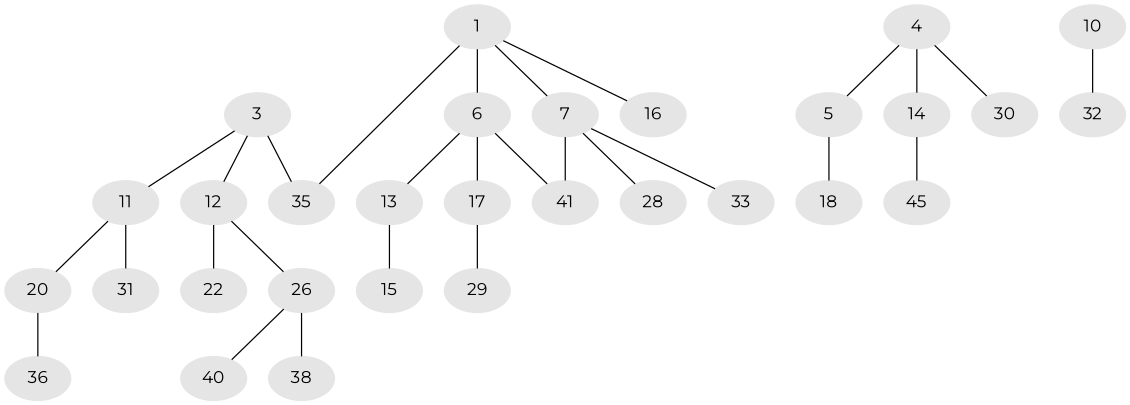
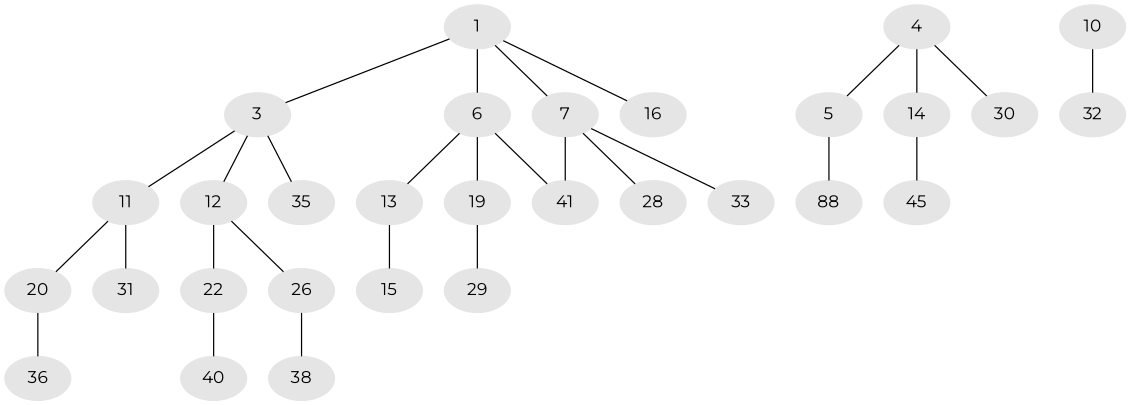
  graph {
    fontname=Montserrat
    node [color=gray90 fontname=Montserrat style=filled]
    edge [fontname=Montserrat]
    1 [super="+2+27"]
    3 [super="+8"]
    6 [super="+9"]
    7 [super="+48+21"]
    16 [super="+42+46+20"]
    11
    12
    35
    4 [super="+37+25"]
    5 [super="+49"]
    14
    30
    13 [super="+43"]
-   17 [super="+44"]
+   17 [super="+44" label=19]
    41
    28
    33
    n18 [label=20 super="+24"]
    31 [super="+34"]
    22
    26
-   18 [super="+47"]
+   18 [super="+47" label=88]
    45
    15 [super="+19"]
    29
    10
    32
    36 [super="+39"]
    38
    40
-   1 -- 35
+   1 -- 3
    1 -- 6
    1 -- 7
    1 -- 16
    3 -- 11
    3 -- 12
    3 -- 35
    6 -- 13
    6 -- 17
    6 -- 41
    7 -- 41
    7 -- 28
    7 -- 33
    11 -- n18
    11 -- 31
    12 -- 22
    12 -- 26
    4 -- 5
    4 -- 14
    4 -- 30
    5 -- 18
    14 -- 45
    13 -- 15
    17 -- 29
    n18 -- 36
    26 -- 38
-   26 -- 40
+   22 -- 40
    10 -- 32
  }
